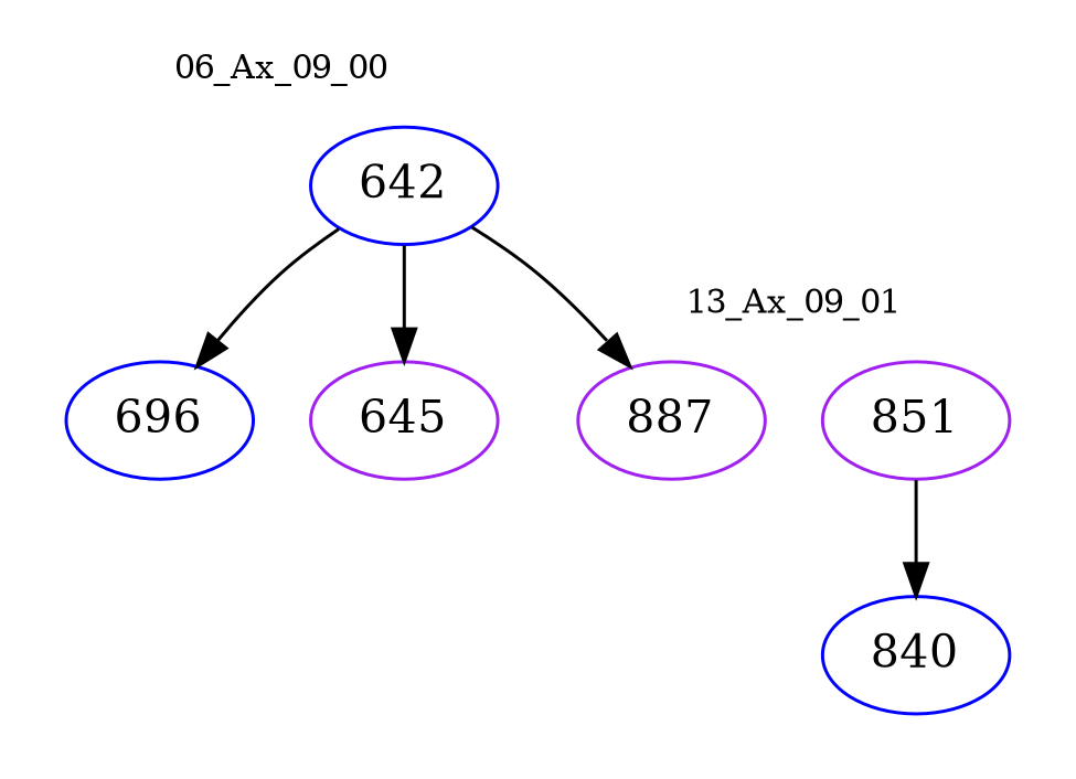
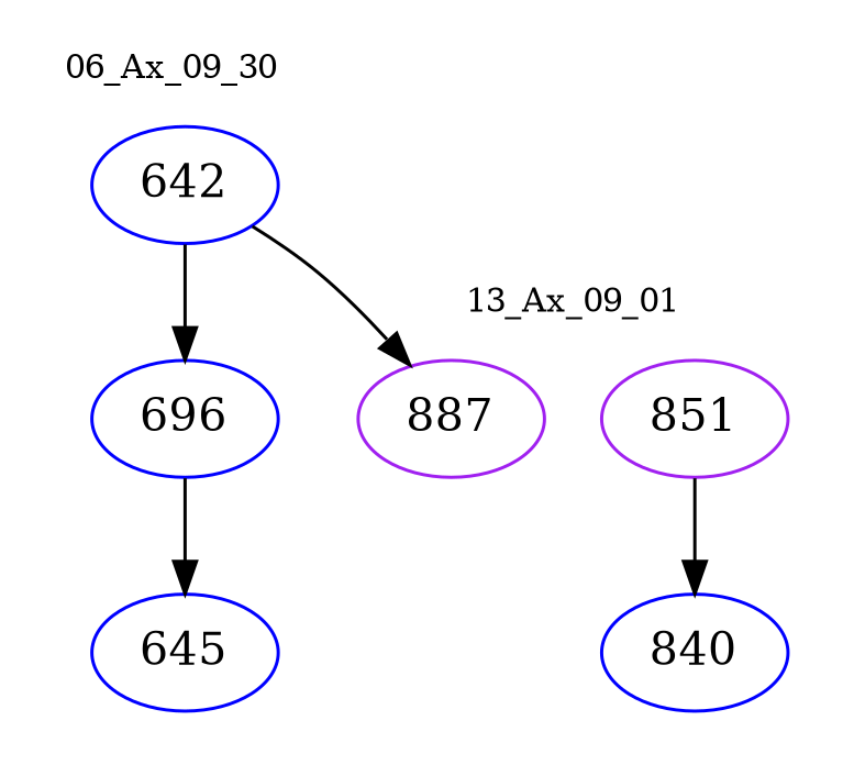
  digraph {
    node [color=blue]
    edge [color=black]
    n1 [label=642]
    n2 [label=696]
-   n3 [color=purple label=645]
+   n3 [label=645]
    n4 [color=purple label=851]
    n5 [label=840]
    n6 [color=purple label=887]
    subgraph cluster_1 {
      color=white
      fontsize=10
-     label="06_Ax_09_00"
+     label="06_Ax_09_30"
      n1
      n2
      n3
    }
    subgraph cluster_2 {
      color=white
      fontsize=10
      label="13_Ax_09_01"
      n4
      n5
      n6
    }
    n1 -> n2
-   n1 -> n3
+   n2 -> n3
    n1 -> n6
    n4 -> n5
  }
